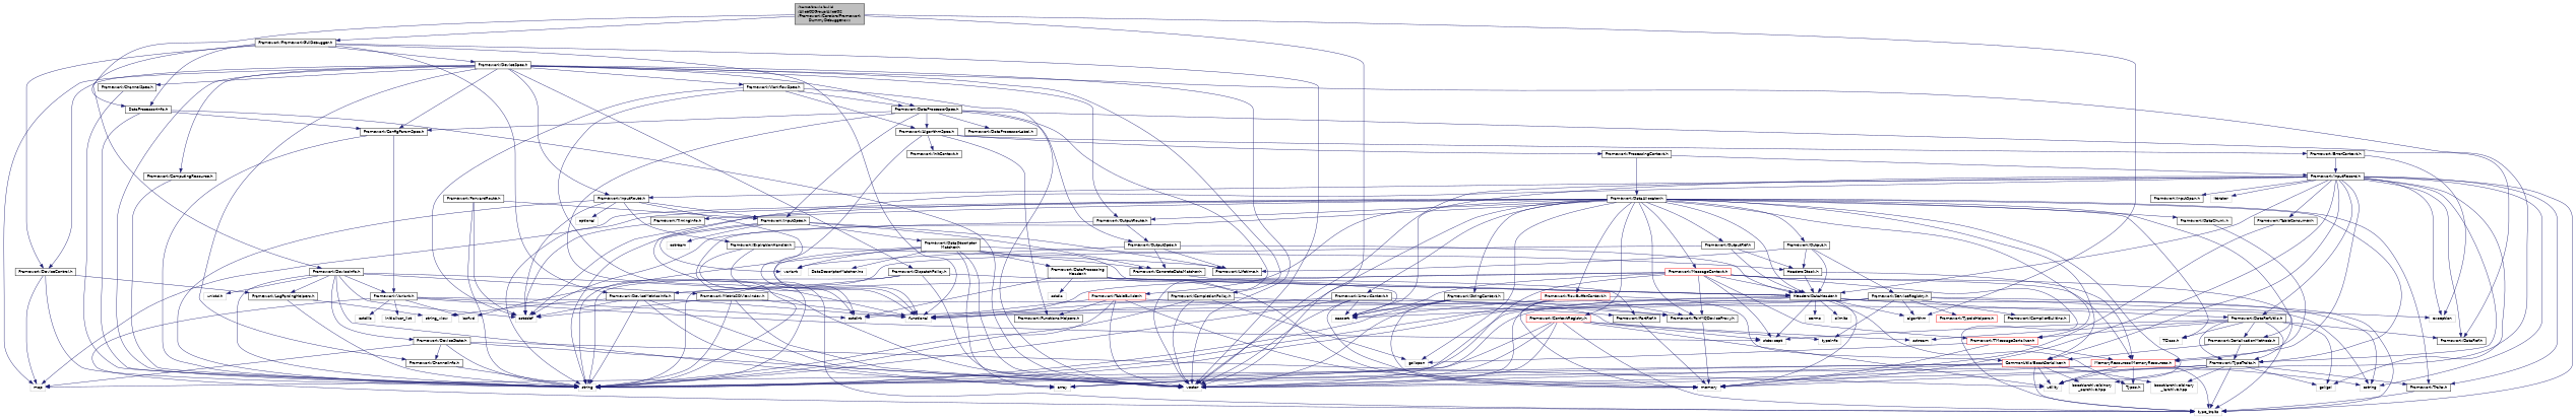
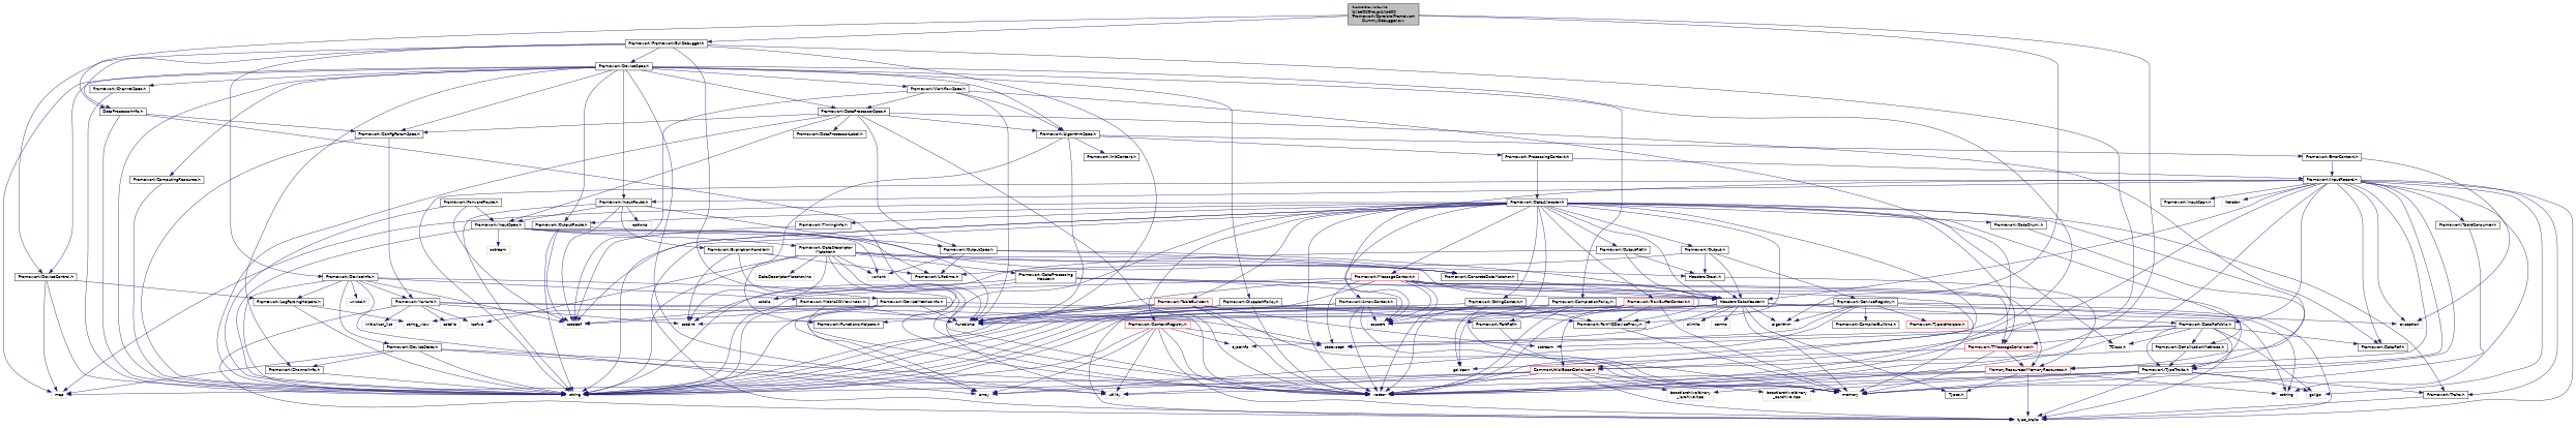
  digraph {
    node [color=black fontname=Helvetica fontsize=10 shape=record]
    edge [color=midnightblue fontname=Helvetica fontsize=10 labelfontname=Helvetica labelfontsize=10 style=solid]
    n1 [fillcolor=grey75 fontcolor=black height=0.2 label="/home/travis/build\l/AliceO2Group/AliceO2\l/Framework/Core/src/Framework\lDummyDebugger.cxx" style=filled width=0.4]
    n2 [height=0.2 label="DataProcessorInfo.h" width=0.4]
    n3 [color=grey75 height=0.2 label=vector width=0.4]
    n4 [height=0.2 label="Framework/FrameworkGUIDebugger.h" width=0.4]
    n5 [color=grey75 height=0.2 label=algorithm width=0.4]
    n6 [height=0.2 label="Framework/ConfigParamSpec.h" width=0.4]
    n7 [color=grey75 height=0.2 label=string width=0.4]
    n8 [height=0.2 label="Framework/DeviceControl.h" width=0.4]
    n9 [height=0.2 label="Framework/DeviceInfo.h" width=0.4]
    n10 [color=grey75 height=0.2 label=functional width=0.4]
    n11 [height=0.2 label="Framework/DeviceMetricsInfo.h" width=0.4]
    n12 [height=0.2 label="Framework/DeviceSpec.h" width=0.4]
    n13 [height=0.2 label="Framework/Variant.h" width=0.4]
    n14 [color=grey75 height=0.2 label=type_traits width=0.4]
    n15 [color=grey75 height=0.2 label=cstring width=0.4]
    n16 [color=grey75 height=0.2 label=cstdint width=0.4]
    n17 [color=grey75 height=0.2 label=cstdlib width=0.4]
    n18 [color=grey75 height=0.2 label=stdexcept width=0.4]
    n19 [color=grey75 height=0.2 label=iosfwd width=0.4]
    n20 [color=grey75 height=0.2 label=initializer_list width=0.4]
    n21 [color=grey75 height=0.2 label=map width=0.4]
    n22 [height=0.2 label="Framework/LogParsingHelpers.h" width=0.4]
    n23 [height=0.2 label="Framework/Metric2DViewIndex.h" width=0.4]
    n24 [color=grey75 height=0.2 label=cstddef width=0.4]
    n25 [height=0.2 label="Framework/DeviceState.h" width=0.4]
    n26 [color=grey75 height=0.2 label="unistd.h" width=0.4]
    n27 [color=grey75 height=0.2 label=array width=0.4]
    n28 [color=grey75 height=0.2 label=string_view width=0.4]
    n29 [height=0.2 label="Framework/ChannelInfo.h" width=0.4]
    n30 [color=grey75 height=0.2 label=utility width=0.4]
    n31 [height=0.2 label="Framework/WorkflowSpec.h" width=0.4]
    n32 [height=0.2 label="Framework/DataProcessorSpec.h" width=0.4]
    n33 [height=0.2 label="Framework/AlgorithmSpec.h" width=0.4]
    n34 [height=0.2 label="Framework/InputRoute.h" width=0.4]
    n35 [height=0.2 label="Framework/OutputRoute.h" width=0.4]
    n36 [height=0.2 label="Framework/ComputingResource.h" width=0.4]
    n37 [height=0.2 label="Framework/ChannelSpec.h" width=0.4]
    n38 [height=0.2 label="Framework/CompletionPolicy.h" width=0.4]
    n39 [height=0.2 label="Framework/DispatchPolicy.h" width=0.4]
    n40 [height=0.2 label="Framework/DataRef.h" width=0.4]
    n41 [height=0.2 label="Framework/InputSpec.h" width=0.4]
    n42 [height=0.2 label="Framework/OutputSpec.h" width=0.4]
    n43 [height=0.2 label="Framework/DataProcessorLabel.h" width=0.4]
    n44 [height=0.2 label="Framework/ProcessingContext.h" width=0.4]
    n45 [height=0.2 label="Framework/FunctionalHelpers.h" width=0.4]
    n46 [height=0.2 label="Framework/ErrorContext.h" width=0.4]
    n47 [height=0.2 label="Framework/InitContext.h" width=0.4]
    n48 [height=0.2 label="Framework/ExpirationHandler.h" width=0.4]
    n49 [color=grey75 height=0.2 label=optional width=0.4]
    n50 [height=0.2 label="Framework/ForwardRoute.h" width=0.4]
    n51 [color=grey75 height=0.2 label="gsl/span" width=0.4]
    n52 [height=0.2 label="Framework/PartRef.h" width=0.4]
    n53 [height=0.2 label="Framework/Lifetime.h" width=0.4]
    n54 [height=0.2 label="Framework/ConcreteDataMatcher.h" width=0.4]
    n55 [height=0.2 label="Framework/DataDescriptor\lMatcher.h" width=0.4]
    n56 [color=grey75 height=0.2 label=variant width=0.4]
    n57 [color=grey75 height=0.2 label=ostream width=0.4]
    n58 [height=0.2 label="Headers/DataHeader.h" width=0.4]
    n59 [height=0.2 label="Framework/InputRecord.h" width=0.4]
    n60 [height=0.2 label="Framework/DataAllocator.h" width=0.4]
    n61 [color=grey75 height=0.2 label=exception width=0.4]
    n62 [height=0.2 label="Framework/DataRefUtils.h" width=0.4]
    n63 [color=grey75 height=0.2 label=memory width=0.4]
    n64 [color=red height=0.2 label="MemoryResources/MemoryResources.h" width=0.4]
    n65 [height=0.2 label="Framework/TypeTraits.h" width=0.4]
    n66 [height=0.2 label="Framework/Traits.h" width=0.4]
    n67 [color=grey75 height=0.2 label="gsl/gsl" width=0.4]
    n68 [color=red height=0.2 label="CommonUtils/BoostSerializer.h" width=0.4]
    n69 [color=grey75 height=0.2 label=cassert width=0.4]
    n70 [height=0.2 label="Framework/InputSpan.h" width=0.4]
    n71 [height=0.2 label="Framework/TableConsumer.h" width=0.4]
    n72 [color=grey75 height=0.2 label=iterator width=0.4]
    n73 [color=red height=0.2 label="Framework/TMessageSerializer.h" width=0.4]
    n74 [height=0.2 label="Framework/SerializationMethods.h" width=0.4]
    n75 [color=grey75 height=0.2 label="TClass.h" width=0.4]
    n76 [color=red height=0.2 label="Framework/ContextRegistry.h" width=0.4]
    n77 [color=red height=0.2 label="Framework/MessageContext.h" width=0.4]
    n78 [height=0.2 label="Framework/FairMQDeviceProxy.h" width=0.4]
    n79 [height=0.2 label="Framework/StringContext.h" width=0.4]
    n80 [height=0.2 label="Framework/ArrowContext.h" width=0.4]
    n81 [color=red height=0.2 label="Framework/RawBufferContext.h" width=0.4]
    n82 [height=0.2 label="Framework/Output.h" width=0.4]
    n83 [height=0.2 label="Framework/OutputRef.h" width=0.4]
    n84 [height=0.2 label="Framework/DataChunk.h" width=0.4]
    n85 [height=0.2 label="Framework/TimingInfo.h" width=0.4]
    n86 [color=red height=0.2 label="Framework/TableBuilder.h" width=0.4]
    n87 [color=grey75 height=0.2 label=sstream width=0.4]
    n88 [height=0.2 label="Types.h" width=0.4]
    n89 [color=grey75 height=0.2 label="boost/archive/binary\l_iarchive.hpp" width=0.4]
    n90 [color=grey75 height=0.2 label="boost/archive/binary\l_oarchive.hpp" width=0.4]
    n91 [color=grey75 height=0.2 label=climits width=0.4]
    n92 [color=grey75 height=0.2 label=cerrno width=0.4]
    n93 [height=0.2 label="Framework/DataProcessing\lHeader.h" width=0.4]
    n94 [height=0.2 label="Headers/Stack.h" width=0.4]
    n95 [color=grey75 height=0.2 label="DataDescriptorMatcher.inc" width=0.4]
    n96 [color=grey75 height=0.2 label=cstdio width=0.4]
    n97 [color=grey75 height=0.2 label=typeinfo width=0.4]
    n98 [height=0.2 label="Framework/ServiceRegistry.h" width=0.4]
    n99 [height=0.2 label="Framework/CompilerBuiltins.h" width=0.4]
    n100 [color=red height=0.2 label="Framework/TypeIdHelpers.h" width=0.4]
    n1 -> n2
    n1 -> n3
    n1 -> n4
    n1 -> n5
    n2 -> n3
    n2 -> n6
    n2 -> n7
    n4 -> n2
    n4 -> n3
    n4 -> n8
    n4 -> n9
    n4 -> n10
    n4 -> n11
    n4 -> n12
    n6 -> n7
    n6 -> n13
    n8 -> n7
    n8 -> n21
    n8 -> n22
    n9 -> n3
    n9 -> n7
    n9 -> n13
    n9 -> n22
    n9 -> n23
    n9 -> n24
    n9 -> n25
    n9 -> n26
    n9 -> n27
    n11 -> n3
    n11 -> n7
    n11 -> n10
    n11 -> n24
    n11 -> n27
    n11 -> n28
    n12 -> n3
    n12 -> n6
    n12 -> n7
    n12 -> n8
    n12 -> n21
    n12 -> n29
    n12 -> n30
    n12 -> n31
    n12 -> n32
+   n12 -> n33
    n12 -> n34
    n12 -> n35
    n12 -> n36
    n12 -> n37
    n12 -> n38
    n12 -> n39
    n13 -> n14
    n13 -> n15
    n13 -> n16
    n13 -> n17
    n13 -> n18
    n13 -> n19
    n13 -> n20
    n22 -> n7
    n22 -> n28
    n23 -> n3
    n23 -> n7
    n23 -> n10
    n23 -> n24
    n25 -> n3
    n25 -> n7
    n25 -> n21
    n25 -> n29
    n25 -> n30
    n29 -> n7
    n31 -> n3
    n31 -> n10
    n31 -> n24
    n31 -> n32
    n31 -> n33
    n32 -> n3
    n32 -> n6
    n32 -> n7
    n32 -> n33
    n32 -> n40
    n32 -> n41
    n32 -> n42
    n32 -> n43
    n33 -> n10
    n33 -> n44
    n33 -> n45
    n33 -> n46
    n33 -> n47
    n34 -> n7
    n34 -> n10
    n34 -> n24
    n34 -> n41
    n34 -> n48
    n34 -> n49
+   n35 -> n7
    n35 -> n24
    n35 -> n42
    n36 -> n7
    n37 -> n7
    n38 -> n3
    n38 -> n7
    n38 -> n10
    n38 -> n51
    n38 -> n52
    n39 -> n3
    n39 -> n7
-   n39 -> n11
+   n39 -> n10
    n39 -> n52
    n41 -> n7
    n41 -> n53
    n41 -> n54
    n41 -> n55
    n41 -> n56
    n41 -> n57
    n42 -> n53
    n42 -> n54
    n42 -> n56
    n42 -> n58
    n44 -> n59
    n44 -> n60
    n46 -> n59
    n46 -> n61
    n48 -> n10
    n48 -> n16
    n48 -> n53
    n50 -> n7
    n50 -> n24
    n50 -> n41
    n52 -> n63
    n54 -> n58
    n55 -> n3
+   n55 -> n7
    n55 -> n16
    n55 -> n19
    n55 -> n27
    n55 -> n54
    n55 -> n56
    n55 -> n58
    n55 -> n93
    n55 -> n94
    n55 -> n95
    n58 -> n5
    n58 -> n7
    n58 -> n15
    n58 -> n16
    n58 -> n18
    n58 -> n62
    n58 -> n63
    n58 -> n69
    n58 -> n88
    n58 -> n91
    n58 -> n92
    n59 -> n3
    n59 -> n7
    n59 -> n14
    n59 -> n15
    n59 -> n34
    n59 -> n40
    n59 -> n58
    n59 -> n61
    n59 -> n62
    n59 -> n63
    n59 -> n64
    n59 -> n65
    n59 -> n66
    n59 -> n67
    n59 -> n68
    n59 -> n69
    n59 -> n70
    n59 -> n71
    n59 -> n72
    n60 -> n3
    n60 -> n7
    n60 -> n14
    n60 -> n21
    n60 -> n24
    n60 -> n30
    n60 -> n35
    n60 -> n51
    n60 -> n58
    n60 -> n65
    n60 -> n66
    n60 -> n68
    n60 -> n73
    n60 -> n74
    n60 -> n75
    n60 -> n76
    n60 -> n77
    n60 -> n78
    n60 -> n79
    n60 -> n80
    n60 -> n81
    n60 -> n82
    n60 -> n83
    n60 -> n84
    n60 -> n85
    n60 -> n86
    n62 -> n14
    n62 -> n18
    n62 -> n40
    n62 -> n65
    n62 -> n67
    n62 -> n73
    n62 -> n74
    n62 -> n75
    n62 -> n87
    n64 -> n3
    n64 -> n7
    n64 -> n14
    n64 -> n15
    n64 -> n30
    n64 -> n88
    n65 -> n3
    n65 -> n14
    n65 -> n63
    n65 -> n66
    n65 -> n67
    n65 -> n89
    n65 -> n90
    n66 -> n14
    n68 -> n3
    n68 -> n14
    n68 -> n21
    n68 -> n27
    n68 -> n30
    n68 -> n89
    n68 -> n90
    n71 -> n63
    n73 -> n51
    n73 -> n63
    n73 -> n64
    n74 -> n65
    n74 -> n68
    n76 -> n3
    n76 -> n7
    n76 -> n14
    n76 -> n18
    n76 -> n27
    n76 -> n30
    n76 -> n97
    n77 -> n3
    n77 -> n7
    n77 -> n10
    n77 -> n14
    n77 -> n18
    n77 -> n58
    n77 -> n64
    n77 -> n65
    n77 -> n69
    n77 -> n73
    n77 -> n78
    n78 -> n63
    n79 -> n3
    n79 -> n7
    n79 -> n63
    n79 -> n69
    n79 -> n78
    n80 -> n3
    n80 -> n7
    n80 -> n10
    n80 -> n63
    n80 -> n69
    n80 -> n78
    n81 -> n3
    n81 -> n7
    n81 -> n63
    n81 -> n68
    n81 -> n69
    n81 -> n78
    n82 -> n53
    n82 -> n58
    n82 -> n94
    n82 -> n98
    n83 -> n7
    n83 -> n58
    n83 -> n94
    n84 -> n64
    n85 -> n24
    n86 -> n3
    n86 -> n7
    n86 -> n10
    n86 -> n45
    n86 -> n63
    n86 -> n87
    n93 -> n16
    n93 -> n58
    n93 -> n63
    n93 -> n69
    n93 -> n96
    n94 -> n58
    n94 -> n64
    n98 -> n5
    n98 -> n7
    n98 -> n10
    n98 -> n14
    n98 -> n27
    n98 -> n61
    n98 -> n97
    n98 -> n99
    n98 -> n100
  }
